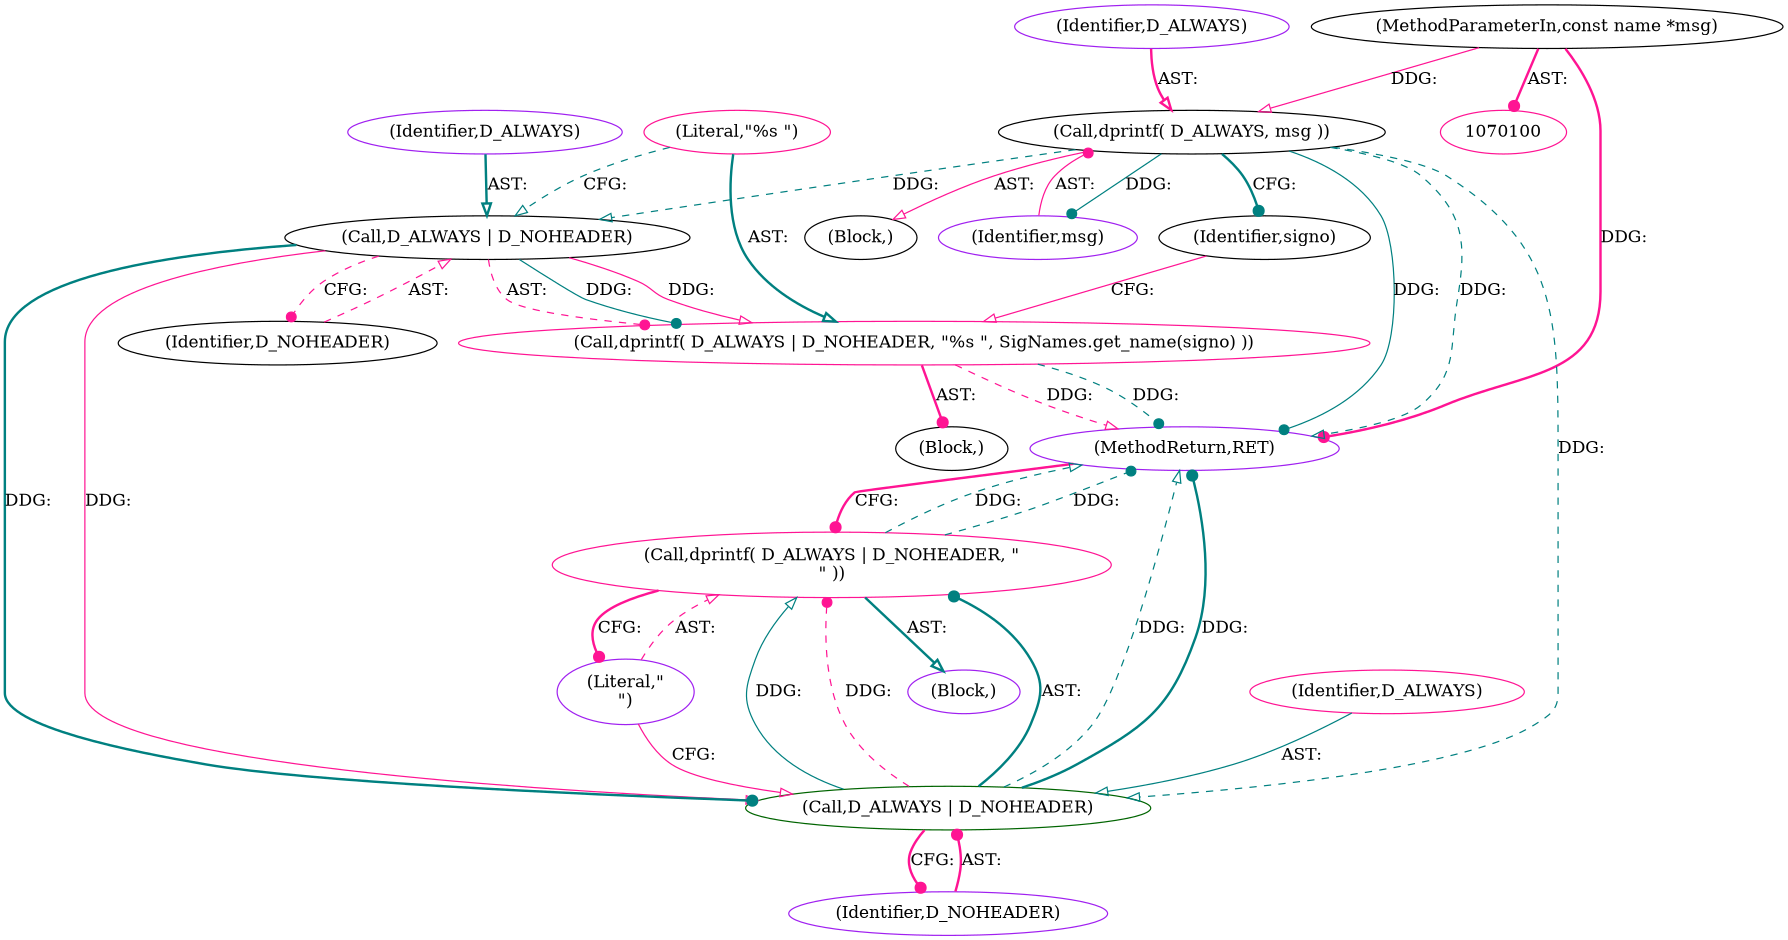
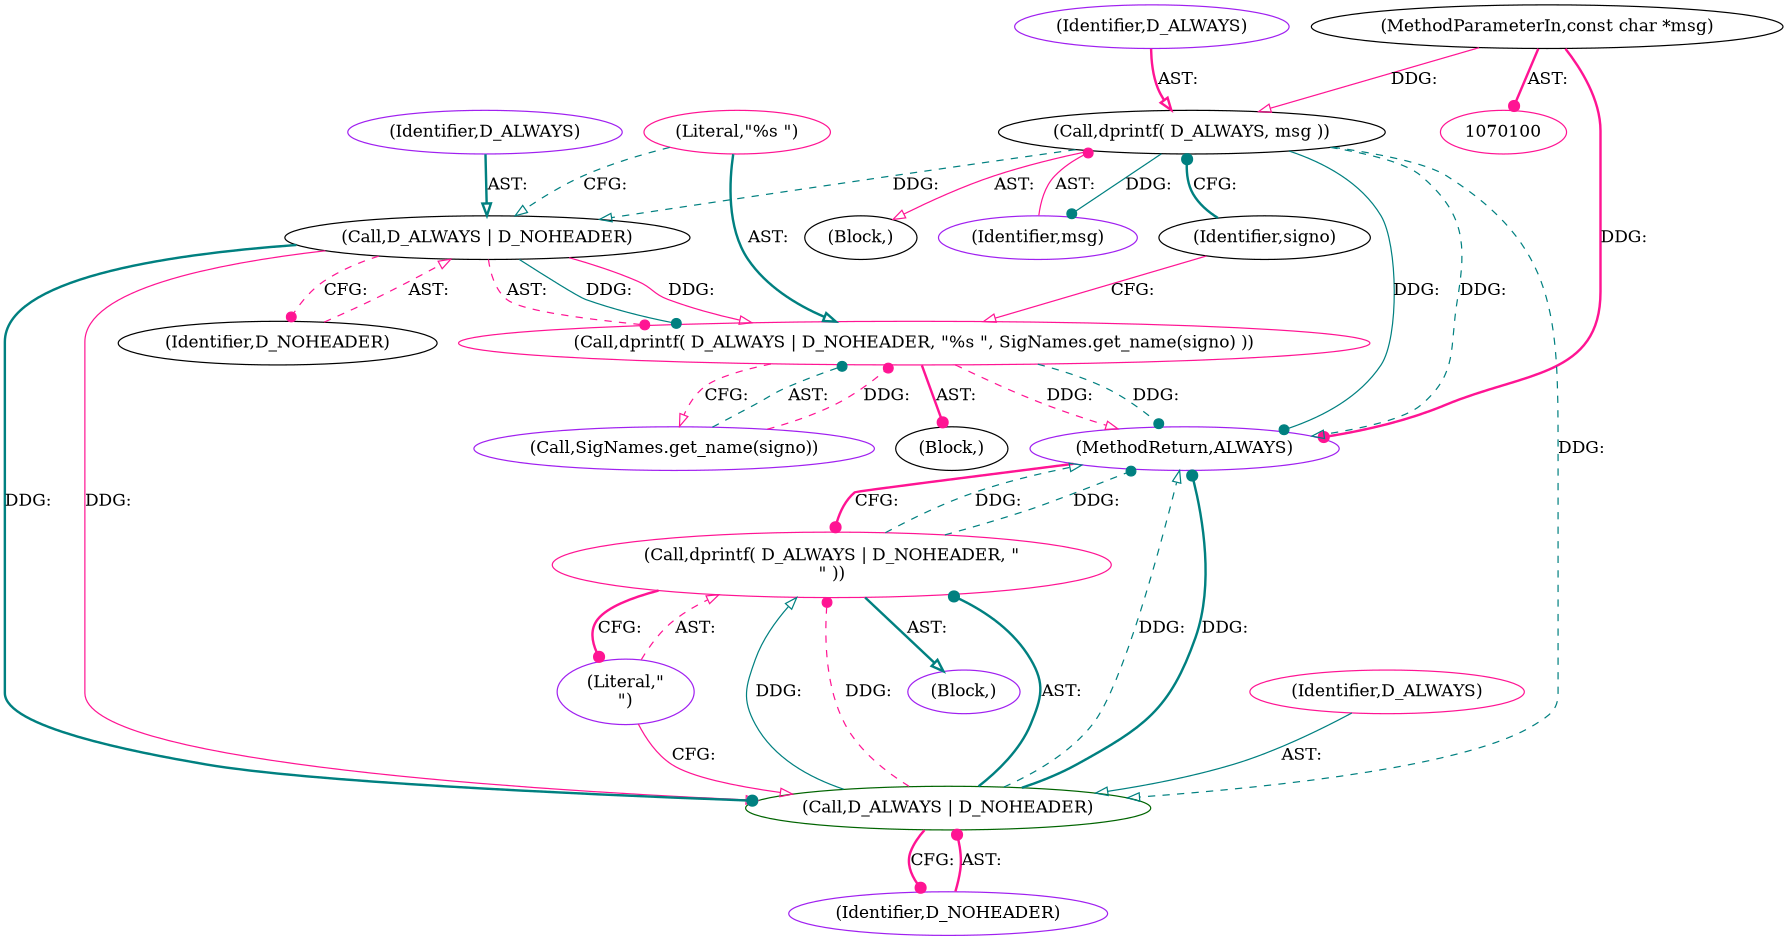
  digraph {
    node [color=purple]
    edge [arrowhead=onormal color=deeppink style=dashed]
-   n1 [color=black label="(MethodParameterIn,const name *msg)"]
+   n1 [color=black label="(MethodParameterIn,const char *msg)"]
    n2 [color=black label="(Call,dprintf( D_ALWAYS, msg ))"]
-   n3 [label="(MethodReturn,RET)"]
+   n3 [label="(MethodReturn,ALWAYS)"]
    n4 [color=deeppink label=1070100]
    n5 [color=black label="(Call,D_ALWAYS | D_NOHEADER)"]
    n6 [color=darkgreen label="(Call,D_ALWAYS | D_NOHEADER)"]
    n7 [color=black label="(Block,)"]
    n8 [label="(Identifier,msg)"]
    n9 [color=deeppink label="(Call,dprintf( D_ALWAYS | D_NOHEADER, \"\n\" ))"]
    n10 [color=deeppink label="(Call,dprintf( D_ALWAYS | D_NOHEADER, \"%s \", SigNames.get_name(signo) ))"]
    n11 [color=black label="(Identifier,D_NOHEADER)"]
    n12 [label="(Identifier,D_NOHEADER)"]
    n13 [color=black label="(Block,)"]
+   n14 [label="(Call,SigNames.get_name(signo))"]
    n15 [label="(Block,)"]
    n16 [label="(Literal,\"\n\")"]
    n17 [color=deeppink label="(Literal,\"%s \")"]
    n18 [label="(Identifier,D_ALWAYS)"]
    n19 [label="(Identifier,D_ALWAYS)"]
    n20 [color=deeppink label="(Identifier,D_ALWAYS)"]
    n21 [color=black label="(Identifier,signo)"]
    n1 -> n2 [label="DDG: " style=solid]
    n1 -> n3 [arrowhead=dot label="DDG: " style=bold]
    n1 -> n4 [arrowhead=dot label="AST: " style=bold]
    n2 -> n3 [color=teal label="DDG: "]
    n2 -> n3 [arrowhead=dot color=teal label="DDG: " style=solid]
    n2 -> n5 [color=teal label="DDG: "]
    n2 -> n6 [color=teal label="DDG: "]
    n2 -> n7 [label="AST: " style=solid]
    n2 -> n8 [arrowhead=dot color=teal label="DDG: " style=solid]
    n3 -> n9 [arrowhead=dot label="CFG: " style=bold]
    n5 -> n6 [label="DDG: " style=solid]
    n5 -> n6 [arrowhead=dot color=teal label="DDG: " style=bold]
    n5 -> n10 [arrowhead=dot label="AST: "]
    n5 -> n10 [arrowhead=dot color=teal label="DDG: " style=solid]
    n5 -> n10 [label="DDG: " style=solid]
    n5 -> n11 [arrowhead=dot label="CFG: "]
    n6 -> n3 [color=teal label="DDG: "]
    n6 -> n3 [arrowhead=dot color=teal label="DDG: " style=bold]
    n6 -> n9 [arrowhead=dot color=teal label="AST: " style=bold]
    n6 -> n9 [color=teal label="DDG: " style=solid]
    n6 -> n9 [arrowhead=dot label="DDG: "]
    n6 -> n12 [arrowhead=dot label="CFG: " style=bold]
    n8 -> n2 [arrowhead=dot label="AST: " style=solid]
    n9 -> n3 [color=teal label="DDG: "]
    n9 -> n3 [arrowhead=dot color=teal label="DDG: "]
    n9 -> n15 [color=teal label="AST: " style=bold]
    n9 -> n16 [arrowhead=dot label="CFG: " style=bold]
    n10 -> n3 [arrowhead=dot color=teal label="DDG: "]
    n10 -> n3 [label="DDG: "]
    n10 -> n13 [arrowhead=dot label="AST: " style=bold]
+   n10 -> n14 [label="CFG: "]
    n11 -> n5 [label="AST: "]
    n12 -> n6 [arrowhead=dot label="AST: " style=bold]
+   n14 -> n10 [arrowhead=dot color=teal label="AST: "]
+   n14 -> n10 [arrowhead=dot label="DDG: "]
    n16 -> n6 [label="CFG: " style=solid]
    n16 -> n9 [label="AST: "]
    n17 -> n5 [color=teal label="CFG: "]
    n17 -> n10 [color=teal label="AST: " style=bold]
    n18 -> n5 [color=teal label="AST: " style=bold]
    n19 -> n2 [label="AST: " style=bold]
    n20 -> n6 [color=teal label="AST: " style=solid]
-   n2 -> n21 [arrowhead=dot color=teal label="CFG: " style=bold]
+   n21 -> n2 [arrowhead=dot color=teal label="CFG: " style=bold]
    n21 -> n10 [label="CFG: " style=solid]
  }
